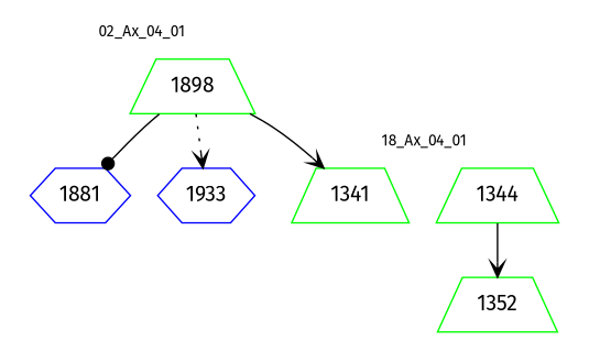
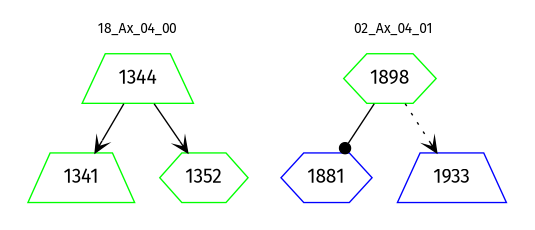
  digraph {
    fontname="Fira Sans"
    node [color=green fontname="Fira Sans" shape=trapezium]
    edge [arrowhead=vee color=black fontname="Fira Sans" style=solid]
    n1 [label=1344]
    n2 [label=1341]
-   n3 [label=1352]
-   n4 [label=1898]
+   n3 [label=1352 shape=hexagon]
+   n4 [label=1898 shape=hexagon]
    n5 [color=blue label=1881 shape=hexagon]
-   n6 [color=blue label=1933 shape=hexagon]
+   n6 [color=blue label=1933]
    subgraph cluster_1 {
      color=white
      fontsize=10
-     label="18_Ax_04_01"
+     label="18_Ax_04_00"
      n1
      n2
      n3
    }
    subgraph cluster_2 {
      color=white
      fontsize=10
      label="02_Ax_04_01"
      n4
      n5
      n6
    }
-   n4 -> n2
+   n1 -> n2
    n1 -> n3
    n4 -> n5 [arrowhead=dot]
    n4 -> n6 [style=dotted]
  }
